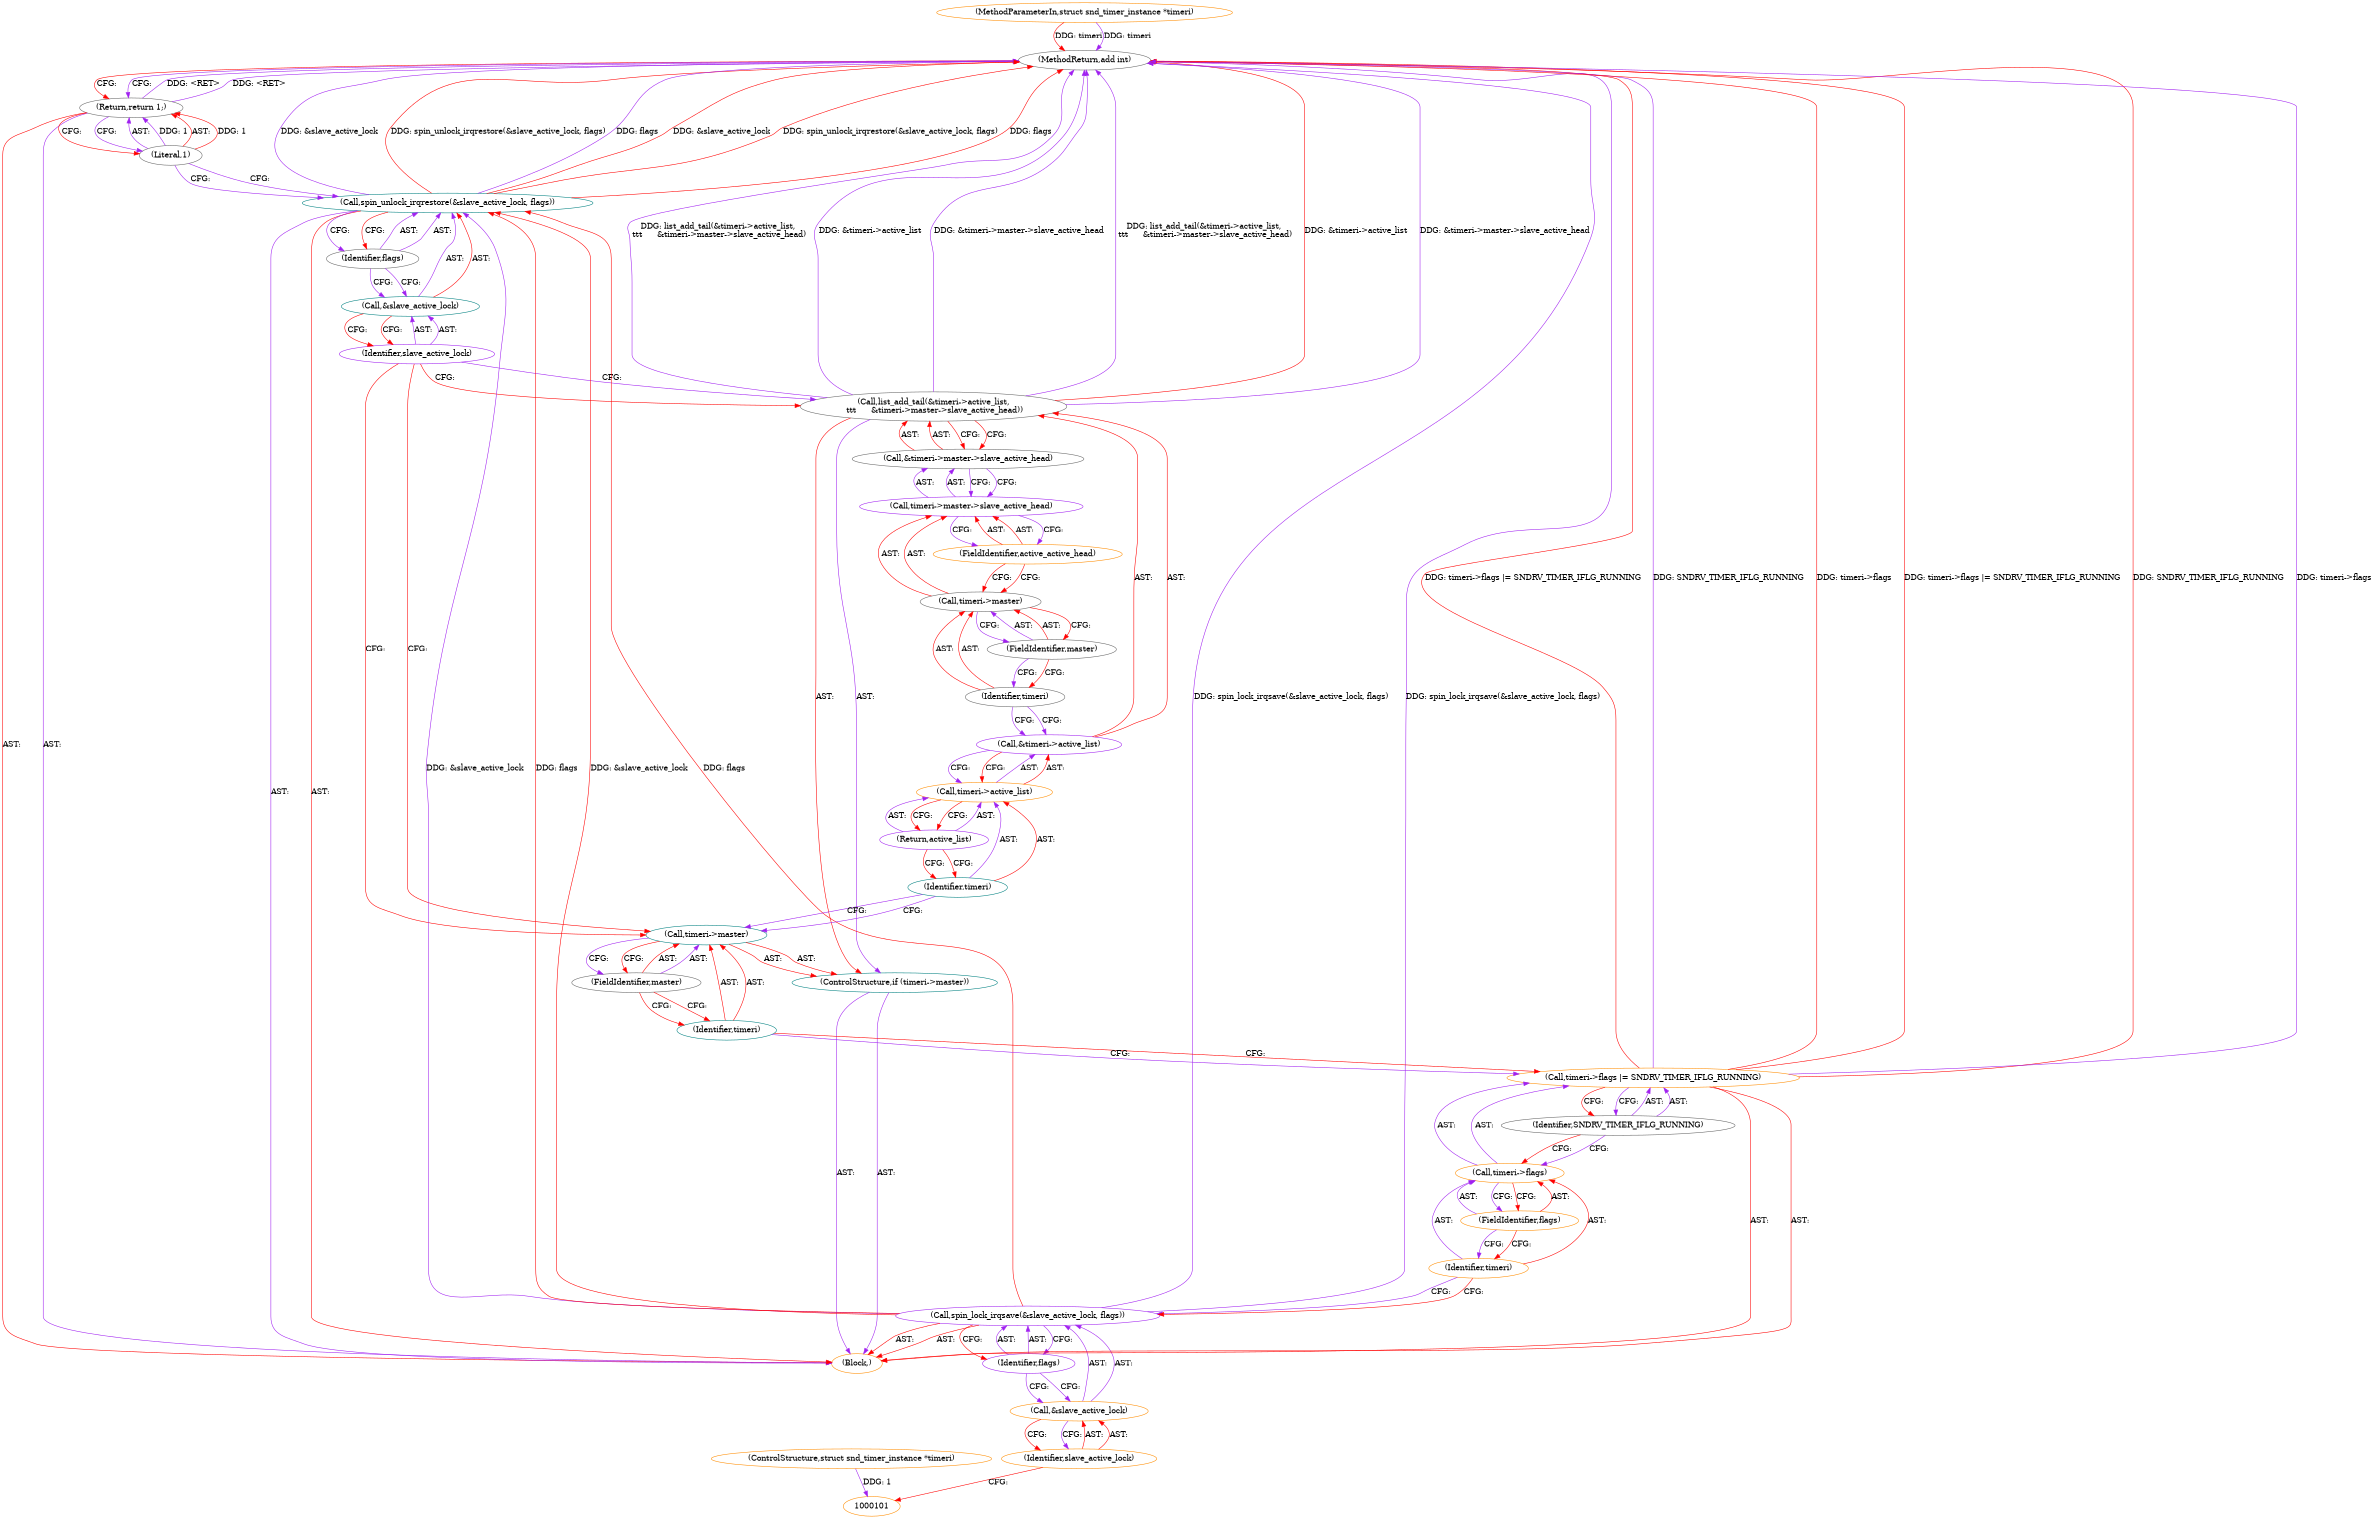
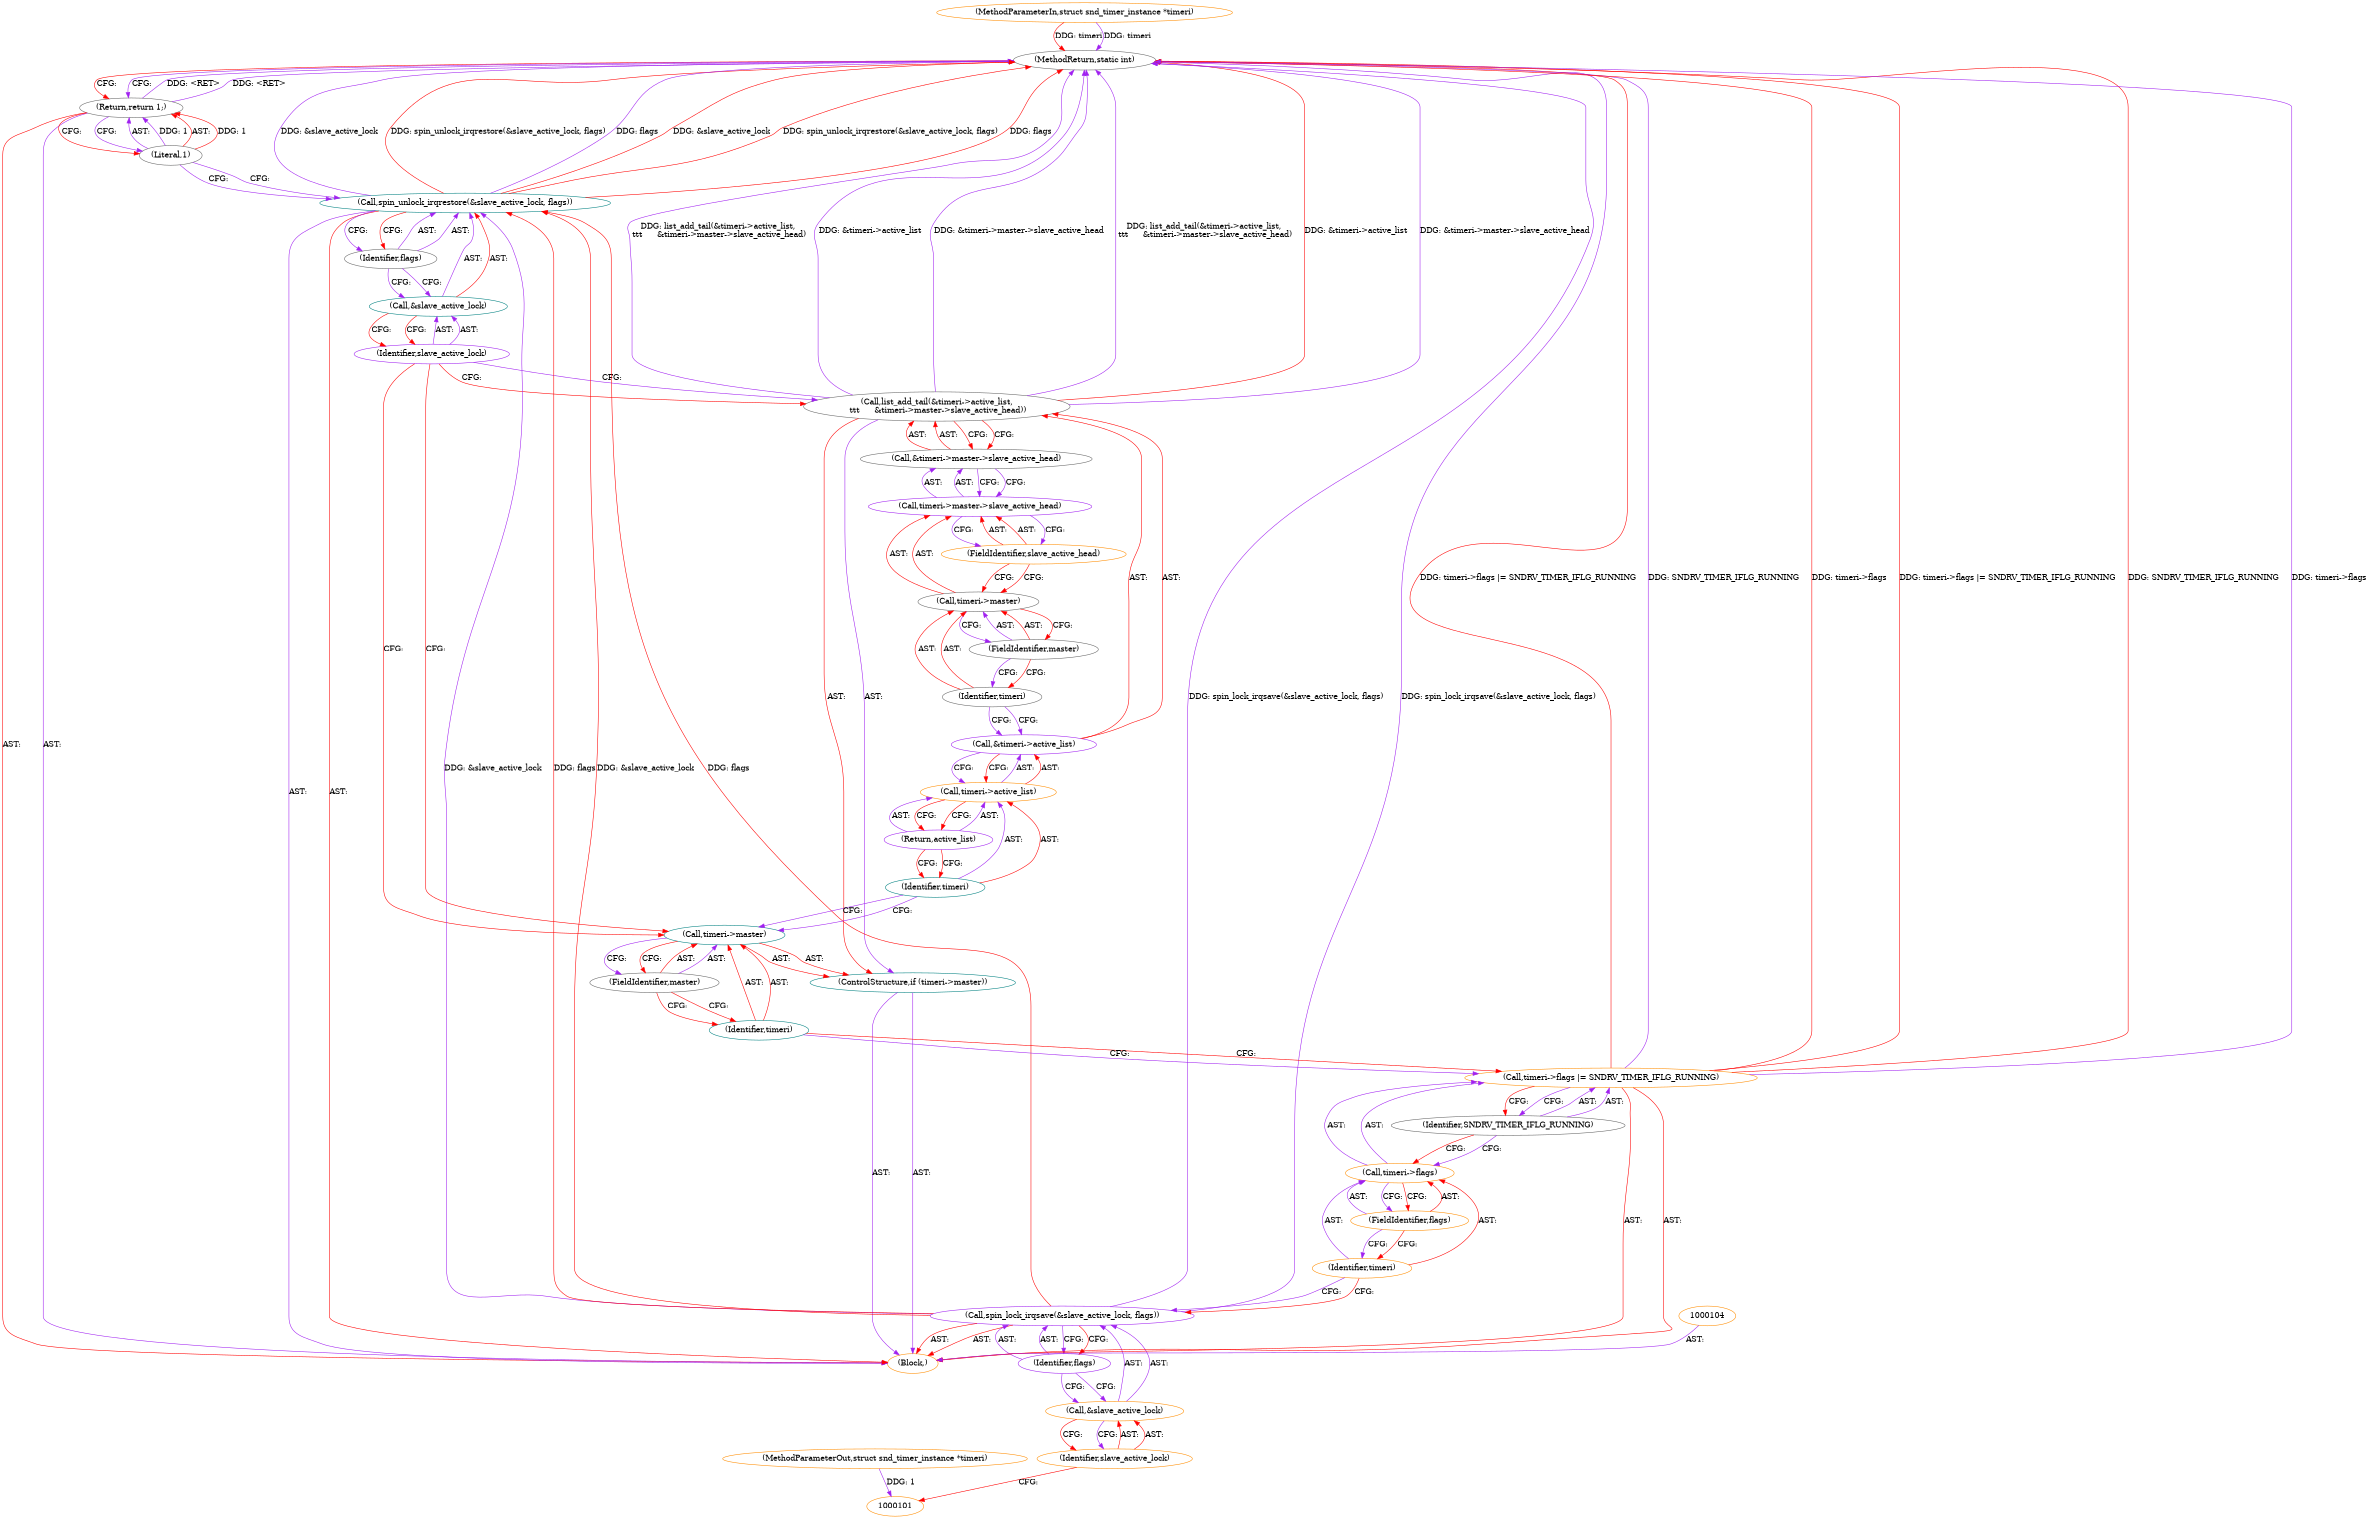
  digraph {
    node [color=darkorange]
    edge [color=purple]
-   n1 [color=gray40 label="(MethodReturn,add int)"]
+   n1 [color=gray40 label="(MethodReturn,static int)"]
    n2 [color=gray40 label="(Return,return 1;)"]
    n3 [label="(Block,)"]
    n4 [color=gray40 label="(Literal,1)"]
    n5 [label="(MethodParameterIn,struct snd_timer_instance *timeri)"]
-   n6 [label="(ControlStructure,struct snd_timer_instance *timeri)"]
+   n6 [label="(MethodParameterOut,struct snd_timer_instance *timeri)"]
    1000101
    n8 [color=teal label="(Call,spin_unlock_irqrestore(&slave_active_lock, flags))"]
    n9 [color=gray40 label="(Identifier,flags)"]
    n10 [color=teal label="(Call,&slave_active_lock)"]
    n11 [color=purple label="(Identifier,slave_active_lock)"]
    n12 [color=teal label="(Call,timeri->master)"]
    n13 [color=gray40 label="(Call,list_add_tail(&timeri->active_list,\n \t\t\t      &timeri->master->slave_active_head))"]
    n14 [color=teal label="(ControlStructure,if (timeri->master))"]
    n15 [color=gray40 label="(FieldIdentifier,master)"]
    n16 [color=gray40 label="(Call,&timeri->master->slave_active_head)"]
    n17 [color=purple label="(Call,spin_lock_irqsave(&slave_active_lock, flags))"]
    n18 [color=purple label="(Identifier,flags)"]
    n19 [label="(Call,&slave_active_lock)"]
    n20 [label="(Identifier,slave_active_lock)"]
    n21 [label="(FieldIdentifier,flags)"]
    n22 [label="(Call,timeri->flags)"]
    n23 [label="(Identifier,timeri)"]
    n24 [label="(Call,timeri->flags |= SNDRV_TIMER_IFLG_RUNNING)"]
    n25 [color=gray40 label="(Identifier,SNDRV_TIMER_IFLG_RUNNING)"]
    n26 [color=teal label="(Identifier,timeri)"]
    n27 [color=purple label="(Call,&timeri->active_list)"]
    n28 [label="(Call,timeri->active_list)"]
    n29 [color=purple label="(Return,active_list)"]
    n30 [color=teal label="(Identifier,timeri)"]
    n31 [color=purple label="(Call,timeri->master->slave_active_head)"]
-   n32 [label="(FieldIdentifier,active_active_head)"]
+   n32 [label="(FieldIdentifier,slave_active_head)"]
    n33 [color=gray40 label="(Call,timeri->master)"]
    n34 [color=gray40 label="(FieldIdentifier,master)"]
    n35 [color=gray40 label="(Identifier,timeri)"]
+   1000104
    n1 -> n2 [color=red label="CFG: "]
    n1 -> n2 [label="CFG: "]
    n2 -> n1 [label="DDG: <RET>"]
    n2 -> n1 [label="DDG: <RET>"]
    n2 -> n3 [color=red label="AST: "]
    n2 -> n3 [label="AST: "]
    n2 -> n4 [color=red label="CFG: "]
    n2 -> n4 [label="CFG: "]
    n4 -> n2 [label="AST: "]
    n4 -> n2 [label="DDG: 1"]
    n4 -> n2 [color=red label="AST: "]
    n4 -> n2 [color=red label="DDG: 1"]
    n4 -> n8 [label="CFG: "]
    n4 -> n8 [label="CFG: "]
    n5 -> n1 [color=red label="DDG: timeri"]
    n5 -> n1 [label="DDG: timeri"]
    n6 -> 1000101 [label="DDG: 1"]
    n8 -> n1 [label="DDG: &slave_active_lock"]
    n8 -> n1 [color=red label="DDG: spin_unlock_irqrestore(&slave_active_lock, flags)"]
    n8 -> n1 [label="DDG: flags"]
    n8 -> n1 [color=red label="DDG: &slave_active_lock"]
    n8 -> n1 [color=red label="DDG: spin_unlock_irqrestore(&slave_active_lock, flags)"]
    n8 -> n1 [color=red label="DDG: flags"]
    n8 -> n3 [label="AST: "]
    n8 -> n3 [color=red label="AST: "]
    n8 -> n9 [label="CFG: "]
    n8 -> n9 [color=red label="CFG: "]
    n9 -> n8 [label="AST: "]
    n9 -> n8 [label="AST: "]
    n9 -> n10 [label="CFG: "]
    n9 -> n10 [label="CFG: "]
    n10 -> n8 [label="AST: "]
    n10 -> n8 [color=red label="AST: "]
    n10 -> n11 [color=red label="CFG: "]
    n10 -> n11 [color=red label="CFG: "]
    n11 -> n10 [label="AST: "]
    n11 -> n10 [label="AST: "]
    n11 -> n12 [color=red label="CFG: "]
    n11 -> n12 [color=red label="CFG: "]
    n11 -> n13 [color=red label="CFG: "]
    n11 -> n13 [label="CFG: "]
    n12 -> n14 [color=red label="AST: "]
    n12 -> n14 [color=red label="AST: "]
    n12 -> n15 [label="CFG: "]
    n12 -> n15 [color=red label="CFG: "]
    n13 -> n1 [label="DDG: list_add_tail(&timeri->active_list,\n \t\t\t      &timeri->master->slave_active_head)"]
    n13 -> n1 [label="DDG: &timeri->active_list"]
    n13 -> n1 [label="DDG: &timeri->master->slave_active_head"]
    n13 -> n1 [label="DDG: list_add_tail(&timeri->active_list,\n \t\t\t      &timeri->master->slave_active_head)"]
    n13 -> n1 [color=red label="DDG: &timeri->active_list"]
    n13 -> n1 [label="DDG: &timeri->master->slave_active_head"]
    n13 -> n14 [color=red label="AST: "]
    n13 -> n14 [label="AST: "]
    n13 -> n16 [color=red label="CFG: "]
    n13 -> n16 [color=red label="CFG: "]
    n14 -> n3 [label="AST: "]
    n14 -> n3 [label="AST: "]
    n15 -> n12 [color=red label="AST: "]
    n15 -> n12 [label="AST: "]
    n15 -> n26 [color=red label="CFG: "]
    n15 -> n26 [color=red label="CFG: "]
    n16 -> n13 [color=red label="AST: "]
    n16 -> n13 [color=red label="AST: "]
    n16 -> n31 [label="CFG: "]
    n16 -> n31 [label="CFG: "]
    n17 -> n1 [label="DDG: spin_lock_irqsave(&slave_active_lock, flags)"]
    n17 -> n1 [label="DDG: spin_lock_irqsave(&slave_active_lock, flags)"]
    n17 -> n3 [color=red label="AST: "]
    n17 -> n3 [color=red label="AST: "]
    n17 -> n8 [label="DDG: &slave_active_lock"]
    n17 -> n8 [color=red label="DDG: flags"]
    n17 -> n8 [color=red label="DDG: &slave_active_lock"]
    n17 -> n8 [color=red label="DDG: flags"]
    n17 -> n18 [label="CFG: "]
    n17 -> n18 [color=red label="CFG: "]
    n18 -> n17 [label="AST: "]
    n18 -> n17 [label="AST: "]
    n18 -> n19 [label="CFG: "]
    n18 -> n19 [label="CFG: "]
    n19 -> n17 [label="AST: "]
    n19 -> n17 [label="AST: "]
    n19 -> n20 [color=red label="CFG: "]
    n19 -> n20 [label="CFG: "]
    n20 -> 1000101 [color=red label="CFG: "]
    n20 -> n19 [color=red label="AST: "]
    n20 -> n19 [color=red label="AST: "]
    n21 -> n22 [color=red label="AST: "]
    n21 -> n22 [label="AST: "]
    n21 -> n23 [label="CFG: "]
    n21 -> n23 [color=red label="CFG: "]
    n22 -> n21 [label="CFG: "]
    n22 -> n21 [color=red label="CFG: "]
    n22 -> n24 [label="AST: "]
    n22 -> n24 [label="AST: "]
    n23 -> n17 [label="CFG: "]
    n23 -> n17 [color=red label="CFG: "]
    n23 -> n22 [label="AST: "]
    n23 -> n22 [color=red label="AST: "]
    n24 -> n1 [color=red label="DDG: timeri->flags |= SNDRV_TIMER_IFLG_RUNNING"]
    n24 -> n1 [label="DDG: SNDRV_TIMER_IFLG_RUNNING"]
    n24 -> n1 [color=red label="DDG: timeri->flags"]
    n24 -> n1 [color=red label="DDG: timeri->flags |= SNDRV_TIMER_IFLG_RUNNING"]
    n24 -> n1 [color=red label="DDG: SNDRV_TIMER_IFLG_RUNNING"]
    n24 -> n1 [label="DDG: timeri->flags"]
    n24 -> n3 [color=red label="AST: "]
    n24 -> n3 [color=red label="AST: "]
    n24 -> n25 [color=red label="CFG: "]
    n24 -> n25 [label="CFG: "]
    n25 -> n22 [color=red label="CFG: "]
    n25 -> n22 [label="CFG: "]
    n25 -> n24 [label="AST: "]
    n25 -> n24 [label="AST: "]
    n26 -> n12 [color=red label="AST: "]
    n26 -> n12 [color=red label="AST: "]
    n26 -> n24 [color=red label="CFG: "]
    n26 -> n24 [label="CFG: "]
    n27 -> n13 [color=red label="AST: "]
    n27 -> n13 [color=red label="AST: "]
    n27 -> n28 [label="CFG: "]
    n27 -> n28 [color=red label="CFG: "]
    n28 -> n27 [label="AST: "]
    n28 -> n27 [color=red label="AST: "]
    n28 -> n29 [color=red label="CFG: "]
    n28 -> n29 [color=red label="CFG: "]
    n29 -> n28 [label="AST: "]
    n29 -> n28 [label="AST: "]
    n29 -> n30 [color=red label="CFG: "]
    n29 -> n30 [color=red label="CFG: "]
    n30 -> n12 [label="CFG: "]
    n30 -> n12 [label="CFG: "]
    n30 -> n28 [color=red label="AST: "]
    n30 -> n28 [label="AST: "]
    n31 -> n16 [label="AST: "]
    n31 -> n16 [label="AST: "]
    n31 -> n32 [label="CFG: "]
    n31 -> n32 [label="CFG: "]
    n32 -> n31 [color=red label="AST: "]
    n32 -> n31 [color=red label="AST: "]
    n32 -> n33 [color=red label="CFG: "]
    n32 -> n33 [color=red label="CFG: "]
    n33 -> n31 [color=red label="AST: "]
    n33 -> n31 [color=red label="AST: "]
    n33 -> n34 [color=red label="CFG: "]
    n33 -> n34 [label="CFG: "]
    n34 -> n33 [label="AST: "]
    n34 -> n33 [color=red label="AST: "]
    n34 -> n35 [label="CFG: "]
    n34 -> n35 [color=red label="CFG: "]
    n35 -> n27 [label="CFG: "]
    n35 -> n27 [label="CFG: "]
    n35 -> n33 [color=red label="AST: "]
    n35 -> n33 [color=red label="AST: "]
+   1000104 -> n3 [label="AST: "]
  }
